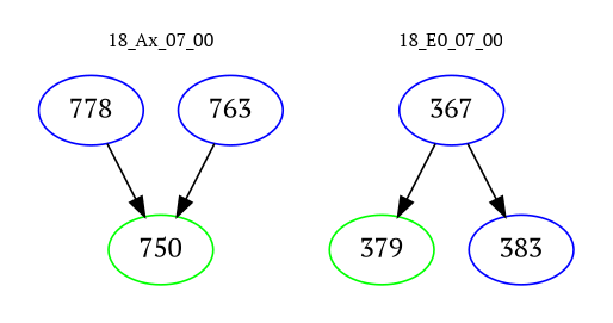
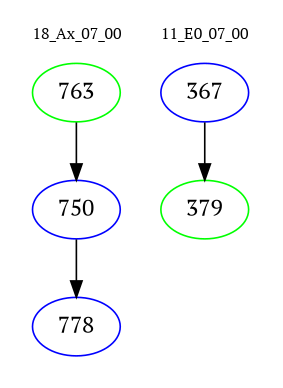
  digraph {
    fontname="PT Serif"
    node [color=blue fontname="PT Serif"]
    edge [color=black fontname="PT Serif"]
-   n1 [label=763]
-   n2 [color=green label=750]
+   n1 [color=green label=763]
+   n2 [label=750]
    n3 [label=778]
    n4 [color=green label=379]
    n5 [label=367]
-   n6 [label=383]
    subgraph cluster_1 {
      color=white
      fontsize=10
      label="18_Ax_07_00"
      n1
      n2
      n3
    }
    subgraph cluster_2 {
      color=white
      fontsize=10
-     label="18_E0_07_00"
+     label="11_E0_07_00"
      n4
      n5
-     n6
    }
    n1 -> n2
-   n3 -> n2
+   n2 -> n3
    n5 -> n4
-   n5 -> n6
  }
